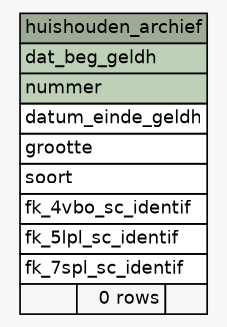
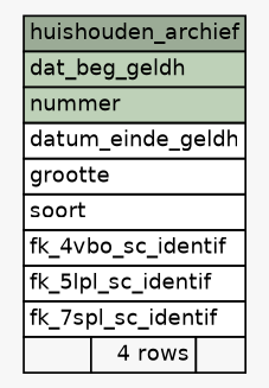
  digraph {
    bgcolor="#f7f7f7"
    fontname=Helvetica
    fontsize=11
    nodesep=0.18
    rankdir=RL
    ranksep=0.46
-   n1 [fontname=Helvetica fontsize=11 label=<     <TABLE BORDER="0" CELLBORDER="1" CELLSPACING="0" BGCOLOR="#ffffff">       <TR><TD COLSPAN="3" BGCOLOR="#9bab96" ALIGN="CENTER">huishouden_archief</TD></TR>       <TR><TD PORT="dat_beg_geldh" COLSPAN="3" BGCOLOR="#bed1b8" ALIGN="LEFT">dat_beg_geldh</TD></TR>       <TR><TD PORT="nummer" COLSPAN="3" BGCOLOR="#bed1b8" ALIGN="LEFT">nummer</TD></TR>       <TR><TD PORT="datum_einde_geldh" COLSPAN="3" ALIGN="LEFT">datum_einde_geldh</TD></TR>       <TR><TD PORT="grootte" COLSPAN="3" ALIGN="LEFT">grootte</TD></TR>       <TR><TD PORT="soort" COLSPAN="3" ALIGN="LEFT">soort</TD></TR>       <TR><TD PORT="fk_4vbo_sc_identif" COLSPAN="3" ALIGN="LEFT">fk_4vbo_sc_identif</TD></TR>       <TR><TD PORT="fk_5lpl_sc_identif" COLSPAN="3" ALIGN="LEFT">fk_5lpl_sc_identif</TD></TR>       <TR><TD PORT="fk_7spl_sc_identif" COLSPAN="3" ALIGN="LEFT">fk_7spl_sc_identif</TD></TR>       <TR><TD ALIGN="LEFT" BGCOLOR="#f7f7f7">  </TD><TD ALIGN="RIGHT" BGCOLOR="#f7f7f7">0 rows</TD><TD ALIGN="RIGHT" BGCOLOR="#f7f7f7">  </TD></TR>     </TABLE>> shape=plaintext]
+   n1 [fontname=Helvetica fontsize=11 label=<     <TABLE BORDER="0" CELLBORDER="1" CELLSPACING="0" BGCOLOR="#ffffff">       <TR><TD COLSPAN="3" BGCOLOR="#9bab96" ALIGN="CENTER">huishouden_archief</TD></TR>       <TR><TD PORT="dat_beg_geldh" COLSPAN="3" BGCOLOR="#bed1b8" ALIGN="LEFT">dat_beg_geldh</TD></TR>       <TR><TD PORT="nummer" COLSPAN="3" BGCOLOR="#bed1b8" ALIGN="LEFT">nummer</TD></TR>       <TR><TD PORT="datum_einde_geldh" COLSPAN="3" ALIGN="LEFT">datum_einde_geldh</TD></TR>       <TR><TD PORT="grootte" COLSPAN="3" ALIGN="LEFT">grootte</TD></TR>       <TR><TD PORT="soort" COLSPAN="3" ALIGN="LEFT">soort</TD></TR>       <TR><TD PORT="fk_4vbo_sc_identif" COLSPAN="3" ALIGN="LEFT">fk_4vbo_sc_identif</TD></TR>       <TR><TD PORT="fk_5lpl_sc_identif" COLSPAN="3" ALIGN="LEFT">fk_5lpl_sc_identif</TD></TR>       <TR><TD PORT="fk_7spl_sc_identif" COLSPAN="3" ALIGN="LEFT">fk_7spl_sc_identif</TD></TR>       <TR><TD ALIGN="LEFT" BGCOLOR="#f7f7f7">  </TD><TD ALIGN="RIGHT" BGCOLOR="#f7f7f7">4 rows</TD><TD ALIGN="RIGHT" BGCOLOR="#f7f7f7">  </TD></TR>     </TABLE>> shape=plaintext]
  }
